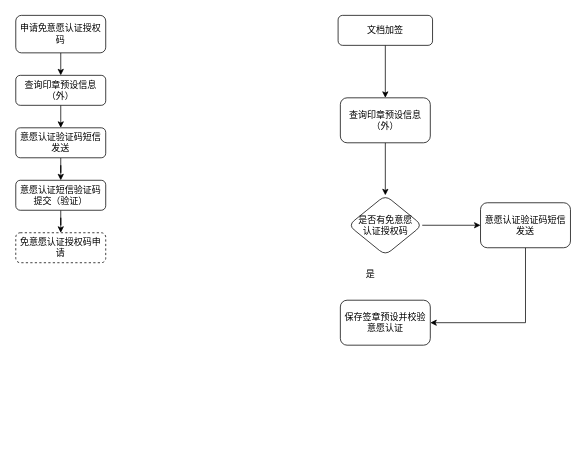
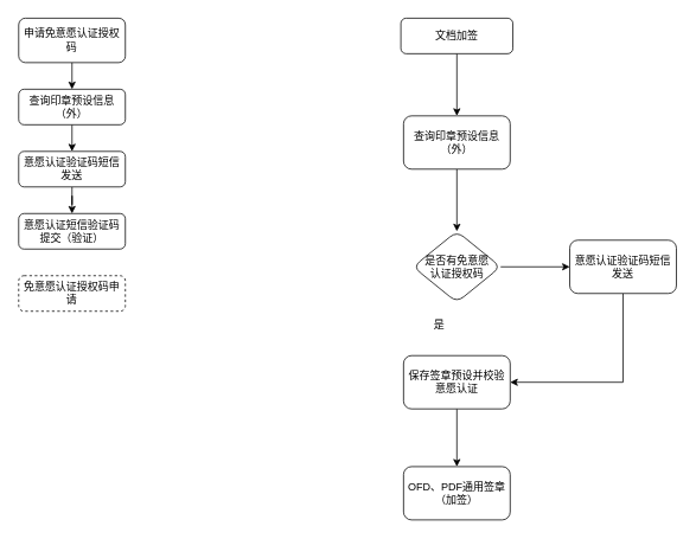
  <mxCell id="0" />
  <mxCell id="1" parent="0" />
  <mxCell id="2" style="edgeStyle=orthogonalEdgeStyle;rounded=0;orthogonalLoop=1;jettySize=auto;html=1;exitX=0.5;exitY=1;exitDx=0;exitDy=0;entryX=0.5;entryY=0;entryDx=0;entryDy=0;" edge="1" parent="1" source="3" target="5"><mxGeometry relative="1" as="geometry" /></mxCell>
  <mxCell id="3" value="查询印章预设信息（外）" style="rounded=1;whiteSpace=wrap;html=1;fontSize=12;glass=0;strokeWidth=1;shadow=0;" parent="1" vertex="1"><mxGeometry x="20" y="100" width="120" height="40" as="geometry" /></mxCell>
  <mxCell id="4" value="" style="edgeStyle=orthogonalEdgeStyle;rounded=0;orthogonalLoop=1;jettySize=auto;html=1;" edge="1" parent="1" source="5" target="13"><mxGeometry relative="1" as="geometry" /></mxCell>
  <mxCell id="5" value="意愿认证验证码短信发送" style="rounded=1;whiteSpace=wrap;html=1;fontSize=12;glass=0;strokeWidth=1;shadow=0;" parent="1" vertex="1"><mxGeometry x="20" y="170" width="120" height="40" as="geometry" /></mxCell>
  <mxCell id="6" style="edgeStyle=orthogonalEdgeStyle;rounded=0;orthogonalLoop=1;jettySize=auto;html=1;exitX=0.5;exitY=1;exitDx=0;exitDy=0;entryX=0.5;entryY=0;entryDx=0;entryDy=0;" edge="1" parent="1" source="7" target="3"><mxGeometry relative="1" as="geometry" /></mxCell>
  <mxCell id="7" value="申请免意愿认证授权码" style="rounded=1;whiteSpace=wrap;html=1;" vertex="1" parent="1"><mxGeometry x="20" y="20" width="120" height="50" as="geometry" /></mxCell>
  <mxCell id="8" style="edgeStyle=orthogonalEdgeStyle;rounded=0;orthogonalLoop=1;jettySize=auto;html=1;exitX=0.5;exitY=1;exitDx=0;exitDy=0;entryX=0.5;entryY=0;entryDx=0;entryDy=0;" edge="1" parent="1" source="9" target="21"><mxGeometry relative="1" as="geometry" /></mxCell>
  <mxCell id="9" value="文档加签" style="rounded=1;whiteSpace=wrap;html=1;" vertex="1" parent="1"><mxGeometry x="450" y="20" width="126" height="40" as="geometry" /></mxCell>
  <mxCell id="10" value="" style="edgeStyle=orthogonalEdgeStyle;rounded=0;orthogonalLoop=1;jettySize=auto;html=1;" edge="1" parent="1" source="11" target="19"><mxGeometry relative="1" as="geometry" /></mxCell>
  <mxCell id="11" value="是否有免意愿&lt;br&gt;认证授权码" style="rhombus;whiteSpace=wrap;html=1;rounded=1;" vertex="1" parent="1"><mxGeometry x="463.75" y="260" width="98.5" height="80" as="geometry" /></mxCell>
- <mxCell id="12" value="" style="edgeStyle=orthogonalEdgeStyle;rounded=0;orthogonalLoop=1;jettySize=auto;html=1;" edge="1" parent="1" source="13" target="14"><mxGeometry relative="1" as="geometry" /></mxCell>
  <mxCell id="13" value="意愿认证短信验证码提交（验证）" style="whiteSpace=wrap;html=1;rounded=1;glass=0;strokeWidth=1;shadow=0;" vertex="1" parent="1"><mxGeometry x="20" y="240" width="120" height="40" as="geometry" /></mxCell>
  <mxCell id="14" value="免意愿认证授权码申请" style="whiteSpace=wrap;html=1;rounded=1;glass=0;strokeWidth=1;shadow=0;dashed=1;" vertex="1" parent="1"><mxGeometry x="20" y="310" width="120" height="40" as="geometry" /></mxCell>
+ <mxCell id="15" value="" style="edgeStyle=orthogonalEdgeStyle;rounded=0;orthogonalLoop=1;jettySize=auto;html=1;" edge="1" parent="1" source="16" target="22"><mxGeometry relative="1" as="geometry" /></mxCell>
  <mxCell id="16" value="保存签章预设并校验意愿认证" style="whiteSpace=wrap;html=1;rounded=1;" vertex="1" parent="1"><mxGeometry x="453" y="400" width="120" height="60" as="geometry" /></mxCell>
  <mxCell id="17" value="是" style="text;html=1;align=center;verticalAlign=middle;resizable=0;points=[];autosize=1;strokeColor=none;fillColor=none;" vertex="1" parent="1"><mxGeometry x="473" y="350" width="40" height="30" as="geometry" /></mxCell>
  <mxCell id="18" style="edgeStyle=orthogonalEdgeStyle;rounded=0;orthogonalLoop=1;jettySize=auto;html=1;exitX=0.5;exitY=1;exitDx=0;exitDy=0;entryX=1;entryY=0.5;entryDx=0;entryDy=0;" edge="1" parent="1" source="19" target="16"><mxGeometry relative="1" as="geometry" /></mxCell>
  <mxCell id="19" value="意愿认证验证码短信发送" style="whiteSpace=wrap;html=1;rounded=1;" vertex="1" parent="1"><mxGeometry x="640" y="270" width="120" height="60" as="geometry" /></mxCell>
  <mxCell id="20" style="edgeStyle=orthogonalEdgeStyle;rounded=0;orthogonalLoop=1;jettySize=auto;html=1;exitX=0.5;exitY=1;exitDx=0;exitDy=0;entryX=0.5;entryY=0;entryDx=0;entryDy=0;" edge="1" parent="1" source="21" target="11"><mxGeometry relative="1" as="geometry" /></mxCell>
  <mxCell id="21" value="查询印章预设信息（外）" style="rounded=1;whiteSpace=wrap;html=1;" vertex="1" parent="1"><mxGeometry x="453" y="130" width="120" height="60" as="geometry" /></mxCell>
+ <mxCell id="22" value="OFD&lt;span&gt;、&lt;/span&gt;&lt;span lang=&quot;EN-US&quot;&gt;PDF&lt;/span&gt;&lt;span&gt;通用签章（加签）&lt;br&gt;&lt;/span&gt;" style="whiteSpace=wrap;html=1;rounded=1;" vertex="1" parent="1"><mxGeometry x="453" y="525" width="120" height="60" as="geometry" /></mxCell>
